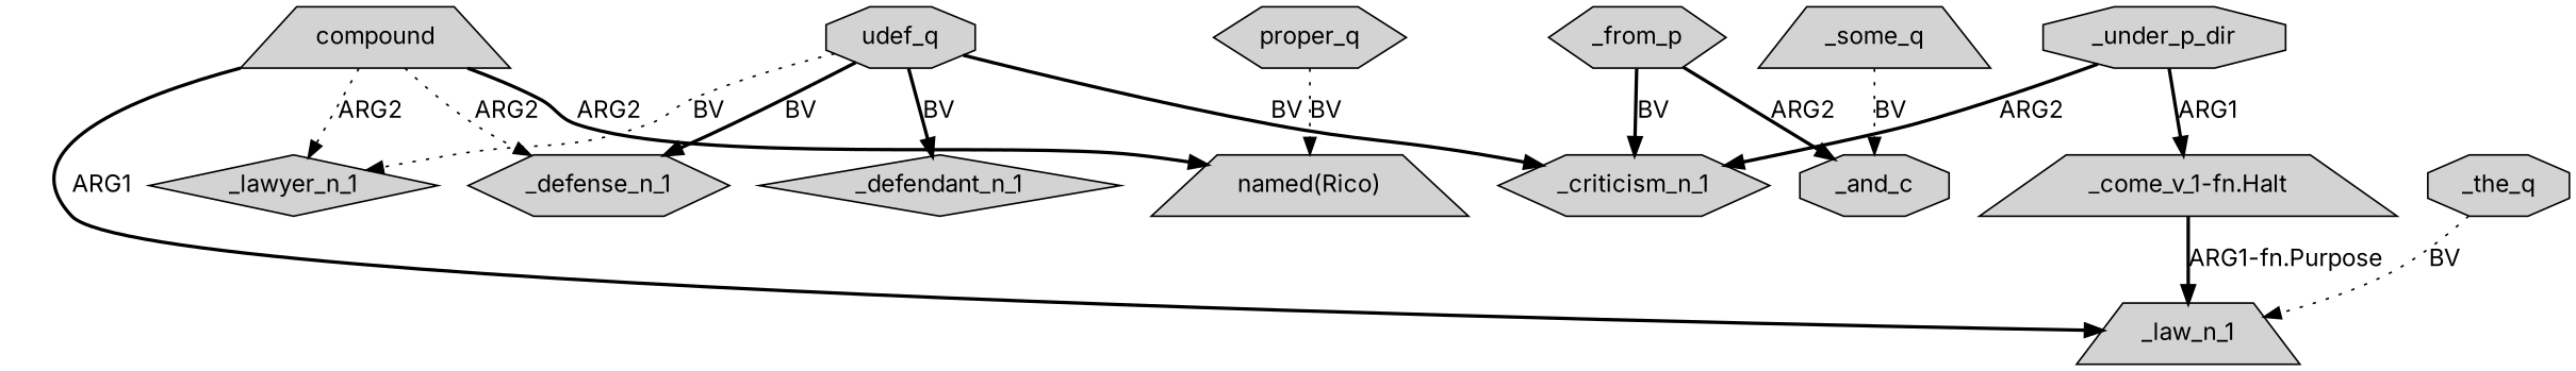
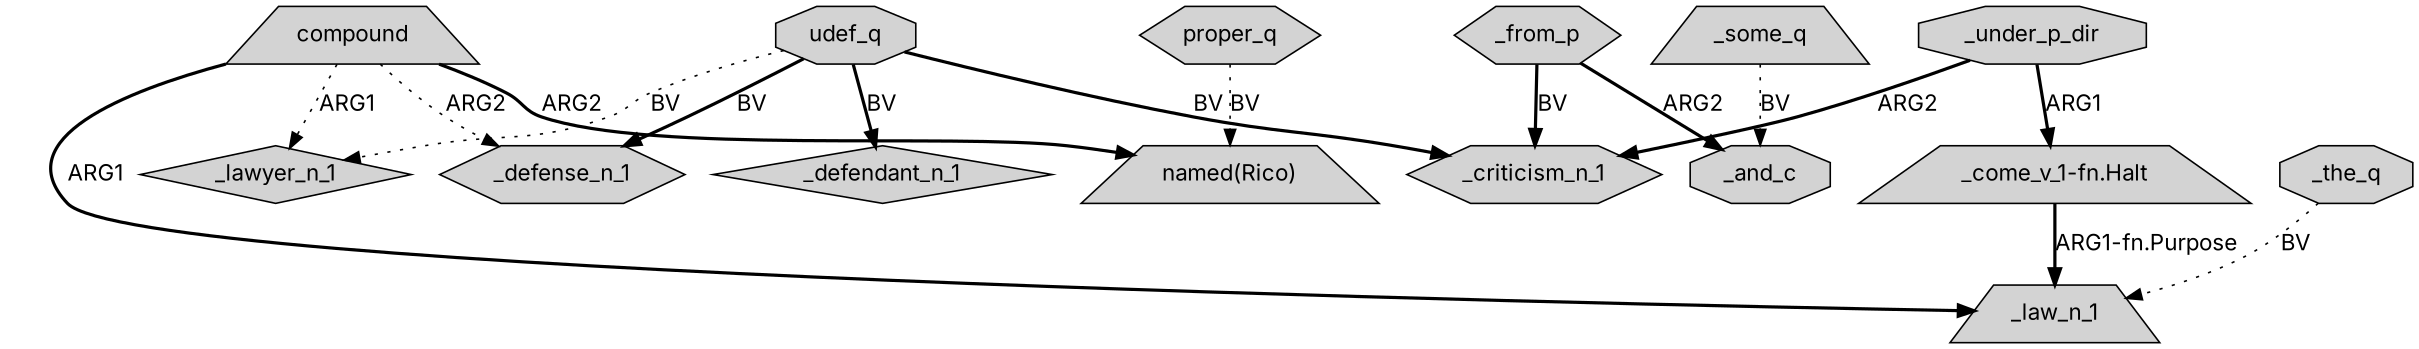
  digraph {
    fontname=Inter
    node [fontname=Inter shape=trapezium style=filled]
    edge [fontname=Inter style=bold]
    "_come_v_1-fn.Halt"
    _law_n_1
    udef_q [shape=octagon]
    _lawyer_n_1 [shape=diamond]
    _criticism_n_1 [shape=hexagon]
    _defense_n_1 [shape=hexagon]
    _defendant_n_1 [shape=diamond]
    compound
    "named(Rico)"
    _from_p [shape=hexagon]
    _and_c [shape=octagon]
    _under_p_dir [shape=octagon]
    proper_q [shape=hexagon]
    _the_q [shape=octagon]
    _some_q
    "_come_v_1-fn.Halt" -> _law_n_1 [label="ARG1-fn.Purpose"]
    udef_q -> _lawyer_n_1 [label=BV style=dotted]
    udef_q -> _criticism_n_1 [label=BV]
    udef_q -> _defense_n_1 [label=BV]
    udef_q -> _defendant_n_1 [label=BV]
    compound -> _law_n_1 [label=ARG1]
-   compound -> _lawyer_n_1 [label=ARG2 style=dotted]
+   compound -> _lawyer_n_1 [label=ARG1 style=dotted]
    compound -> _defense_n_1 [label=ARG2 style=dotted]
    compound -> "named(Rico)" [label=ARG2]
    _from_p -> _criticism_n_1 [label=BV]
    _from_p -> _and_c [label=ARG2]
    _under_p_dir -> "_come_v_1-fn.Halt" [label=ARG1]
    _under_p_dir -> _criticism_n_1 [label=ARG2]
    proper_q -> "named(Rico)" [label=BV style=dotted]
    _the_q -> _law_n_1 [label=BV style=dotted]
    _some_q -> _and_c [label=BV style=dotted]
  }
